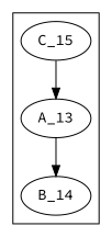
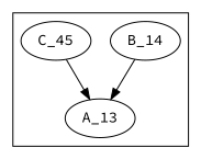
  digraph {
    fontname="Source Code Pro"
    node [fontname="Source Code Pro"]
    edge [fontname="Source Code Pro"]
    A_13
    B_14
-   C_15
+   C_15 [label=C_45]
    subgraph cluster_1 {
      A_13
      B_14
      C_15
    }
-   A_13 -> B_14
+   B_14 -> A_13
    C_15 -> A_13
  }
